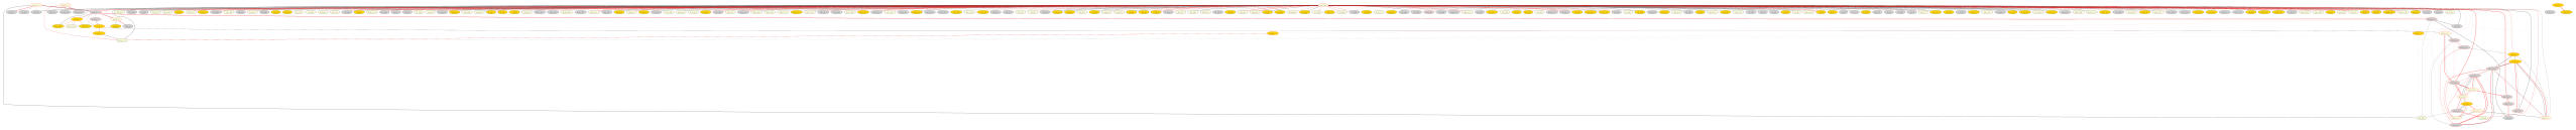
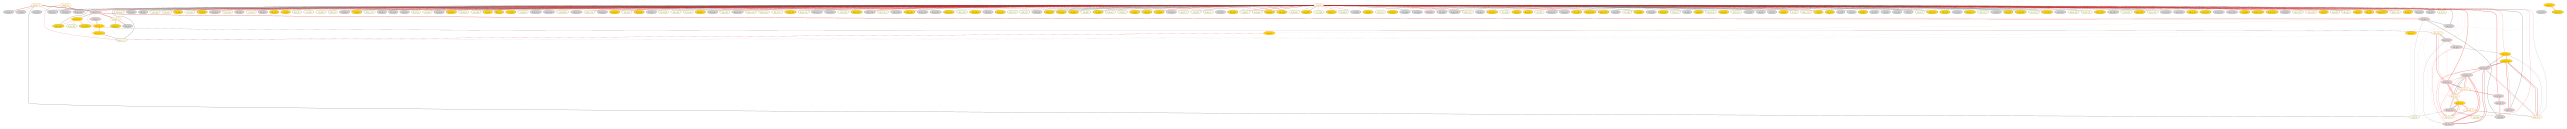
  graph {
    fontname=Roboto
    node [fillcolor=lightgrey fontname=Roboto style=filled]
    edge [color=gray40 fontname=Roboto style=solid]
    n1 [color=red fillcolor=gold label="(462) R1_T1"]
    n2 [fillcolor=lightyellow label="(34) U201"]
    n3 [fillcolor=lightyellow label="(461) U1_T1"]
    n4 [color=red fillcolor=lightyellow label="(463) R2_T1"]
    n5 [label="(370) R1005"]
    n6 [label="(364) U1003"]
    n7 [color=red fillcolor=gold label="(464) R3_T1"]
    n8 [label="(142) J502"]
    n9 [fillcolor=gold label="(139) TR501"]
    n10 [color=red fillcolor=gold label="(465) R4_T1"]
    n11 [color=red label="(466) U2_T1"]
    n12 [color=red fillcolor=lightyellow label="(469) R7_T1"]
    n13 [color=red label="(470) R8_T1"]
    n14 [color=red fillcolor=gold label="(467) R5_T1"]
    n15 [color=red fillcolor=lightyellow label="(468) R6_T1"]
    n16 [color=red fillcolor=gold label="(471) U3_T1"]
    n17 [color=red label="(473) R9_T1"]
    n18 [label="(186) U702"]
    n19 [label="(219) C707"]
    n20 [label="(218) R715"]
    n21 [label="(217) R723"]
    n22 [label="(168) D611"]
    n23 [label="(152) J601"]
    n24 [fillcolor=lightyellow label="(431) U1304"]
    n25 [fillcolor=gold label="(428) U1302"]
    n26 [fillcolor=gold label="(429) TR1301"]
    n27 [label="(240) J805"]
    n28 [fillcolor=gold label="(248) K801"]
    n29 [color=red fillcolor=gold label="(472) R10_T1"]
    n30 [color=red fillcolor=lightyellow label="(482) R15_P1"]
    n31 [color=red label="(475) T2_P1"]
    n32 [color=red label="(481) T5_P1"]
    n33 [color=red fillcolor=lightyellow label="(474) T3_P1"]
    n34 [color=red fillcolor=lightyellow label="(477) R13_P1"]
    n35 [color=red label="(476) R12_P1"]
    n36 [color=red label="(483) R16_P1"]
    n37 [color=red label="(484) R20_P1"]
    n38 [color=red label="(478) R14_P1"]
    n39 [color=red fillcolor=gold label="(479) T6_P1"]
    n40 [fillcolor=lightyellow label="(163) D602"]
    n41 [color=red fillcolor=lightyellow label="(480) R17_P1"]
    n42 [color=red fillcolor=lightyellow label="(488) R22_P1"]
    n43 [color=red label="(491) T4_P1"]
    n44 [color=red label="(487) R21_P1"]
    n45 [color=red fillcolor=lightyellow label="(486) T9_P1"]
    n46 [color=red label="(490) T7_P1"]
    n47 [color=red label="(492) R1_P1"]
    n48 [color=red fillcolor=gold label="(485) T8_P1"]
    n49 [color=red fillcolor=gold label="(489) R19_P1"]
    n50 [color=red fillcolor=lightyellow label="(493) GND"]
    n51 [fillcolor=lightyellow label="(178) D604"]
    n52 [label="(179) D606"]
    n53 [label="(48) U301"]
    n54 [fillcolor=lightyellow label="(133) C502"]
    n55 [fillcolor=lightyellow label="(52) C303"]
    n56 [fillcolor=gold label="(53) R309"]
    n57 [fillcolor=lightyellow label="(134) C501"]
    n58 [fillcolor=gold label="(137) R501"]
    n59 [label="(135) FB502"]
    n60 [fillcolor=lightyellow label="(140) C503"]
    n61 [label="(54) U303"]
    n62 [fillcolor=lightyellow label="(131) U501"]
    n63 [label="(44) U302"]
    n64 [fillcolor=gold label="(58) C304"]
    n65 [fillcolor=gold label="(57) C302"]
    n66 [fillcolor=lightyellow label="(56) C301"]
    n67 [fillcolor=lightyellow label="(161) D632"]
    n68 [fillcolor=lightyellow label="(160) D631"]
    n69 [fillcolor=lightyellow label="(59) C305"]
    n70 [label="(176) D626"]
    n71 [fillcolor=gold label="(162) D601"]
    n72 [fillcolor=lightyellow label="(435) C1315"]
    n73 [label="(62) C309"]
    n74 [label="(61) C310"]
    n75 [label="(60) C307"]
    n76 [fillcolor=lightyellow label="(42) C306"]
    n77 [fillcolor=lightyellow label="(43) C308"]
    n78 [label="(167) D609"]
    n79 [fillcolor=gold label="(166) D207"]
    n80 [fillcolor=lightyellow label="(165) D605"]
    n81 [fillcolor=lightyellow label="(164) D603"]
    n82 [fillcolor=gold label="(81) C317"]
    n83 [fillcolor=gold label="(80) C311"]
    n84 [fillcolor=gold label="(177) D629"]
    n85 [fillcolor=lightyellow label="(169) D614"]
    n86 [label="(457) C1301"]
    n87 [label="(456) U1305"]
    n88 [fillcolor=lightyellow label="(458) FB1303"]
    n89 [label="(455) C1319"]
    n90 [fillcolor=lightyellow label="(454) C1310"]
    n91 [label="(266) U803"]
    n92 [fillcolor=gold label="(268) D812"]
    n93 [fillcolor=lightyellow label="(265) R812"]
    n94 [fillcolor=gold label="(245) C805"]
    n95 [label="(271) R813"]
    n96 [fillcolor=lightyellow label="(270) C808"]
    n97 [fillcolor=lightyellow label="(269) C804"]
    n98 [fillcolor=lightyellow label="(272) U804"]
    n99 [fillcolor=gold label="(262) D811"]
    n100 [label="(263) C803"]
    n101 [fillcolor=lightyellow label="(264) C807"]
    n102 [label="(445) C1318"]
    n103 [fillcolor=lightyellow label="(450) C1305"]
    n104 [fillcolor=lightyellow label="(449) U1303"]
    n105 [fillcolor=lightyellow label="(425) C1311"]
    n106 [fillcolor=gold label="(434) C1314"]
    n107 [fillcolor=lightyellow label="(433) C1313"]
    n108 [label="(432) C1312"]
    n109 [label="(442) C1303"]
    n110 [fillcolor=lightyellow label="(441) C1308"]
    n111 [fillcolor=gold label="(439) C1307"]
    n112 [label="(438) C1306"]
    n113 [fillcolor=lightyellow label="(437) C1317"]
    n114 [label="(436) C1316"]
    n115 [fillcolor=gold label="(440) C1302"]
    n116 [label="(430) J1303"]
    n117 [label="(451) U1301"]
    n118 [fillcolor=gold label="(453) J1302"]
    n119 [fillcolor=lightyellow label="(426) C1309"]
    n120 [fillcolor=gold label="(423) R1303"]
    n121 [label="(246) R810"]
-   n122 [label="(214) C706"]
+   n122 [fillcolor=gold label="(214) C706"]
    n123 [fillcolor=lightyellow label="(204) C704"]
    n124 [fillcolor=lightyellow label="(185) U701"]
    n125 [label="(224) C708"]
+   n126 [fillcolor=gold label="(209) C705"]
    n127 [fillcolor=gold label="(151) J604"]
    n128 [fillcolor=gold label="(159) D630"]
    n129 [fillcolor=lightyellow label="(158) D627"]
    n130 [fillcolor=gold label="(157) D624"]
    n131 [fillcolor=lightyellow label="(156) D621"]
    n132 [fillcolor=lightyellow label="(155) D619"]
    n133 [fillcolor=gold label="(154) D617"]
    n134 [fillcolor=gold label="(149) J602"]
    n135 [fillcolor=gold label="(171) D615"]
    n136 [label="(170) D618"]
    n137 [fillcolor=lightyellow label="(189) C701"]
    n138 [fillcolor=lightyellow label="(234) Q801"]
    n139 [fillcolor=lightyellow label="(244) C801"]
    n140 [label="(257) C802"]
    n141 [fillcolor=gold label="(258) C806"]
    n142 [fillcolor=lightyellow label="(259) R811"]
    n143 [fillcolor=lightyellow label="(260) U802"]
    n144 [fillcolor=gold label="(254) U801"]
    n145 [fillcolor=gold label="(278) Q805"]
    n146 [fillcolor=lightyellow label="(279) Q806"]
    n147 [fillcolor=gold label="(280) Q807"]
    n148 [fillcolor=lightyellow label="(281) Q808"]
    n149 [fillcolor=gold label="(194) C702"]
    n150 [fillcolor=lightyellow label="(226) D809"]
    n151 [label="(227) R808"]
    n152 [fillcolor=gold label="(228) R805"]
    n153 [fillcolor=lightyellow label="(199) C703"]
    n154 [fillcolor=gold label="(233) Q802"]
    n155 [label="(232) Q803"]
    n156 [label="(231) Q804"]
    n157 [color=red label="(230) R806"]
    n158 [label="(229) R804"]
    n159 [label="(388) D1105"]
    n160 [fillcolor=lightyellow label="(394) U1102"]
    n161 [label="(93) J402"]
    n162 [fillcolor=gold label="(387) D1107"]
    n163 [fillcolor=lightyellow label="(122) C408"]
    n164 [fillcolor=gold label="(95) U403"]
    n165 [fillcolor=gold label="(86) U401"]
    n166 [fillcolor=lightyellow label="(87) C402"]
    n167 [label="(382) D1102"]
    n168 [label="(120) C406"]
    n169 [fillcolor=gold label="(121) C407"]
    n170 [fillcolor=gold label="(392) FB1102"]
    n171 [fillcolor=gold label="(401) J1102"]
    n172 [label="(96) C409"]
    n173 [fillcolor=lightyellow label="(97) C405"]
    n174 [fillcolor=gold label="(110) R410"]
    n175 [label="(100) D404"]
    n176 [fillcolor=gold label="(101) J403"]
    n177 [fillcolor=lightyellow label="(103) C410"]
    n178 [label="(90) D402"]
    n179 [fillcolor=gold label="(91) D403"]
    n180 [fillcolor=lightyellow label="(390) D1106"]
    n181 [fillcolor=gold label="(106) R402"]
    n182 [fillcolor=lightyellow label="(403) J1101"]
    n183 [label="(107) C401"]
    n184 [label="(18) C224"]
    n185 [label="(19) C227"]
    n186 [fillcolor=gold label="(20) C210"]
    n187 [fillcolor=lightyellow label="(8) C231"]
    n188 [fillcolor=lightyellow label="(384) C1103"]
    n189 [fillcolor=gold label="(17) C223"]
    n190 [fillcolor=gold label="(15) C218"]
    n191 [label="(9) C203"]
    n192 [label="(12) C214"]
    n193 [fillcolor=gold label="(23) X202"]
    n194 [label="(24) C207"]
    n195 [label="(29) C230"]
    n196 [label="(13) C205"]
    n197 [label="(14) C217"]
    n198 [fillcolor=lightyellow label="(16) C221"]
    n199 [fillcolor=gold label="(383) C1102"]
    n200 [fillcolor=gold label="(113) U402"]
    n201 [label="(111) R409"]
    n202 [fillcolor=gold label="(378) U1101"]
    n203 [fillcolor=lightyellow label="(379) C1101"]
    n204 [label="(31) SW201"]
    n205 [fillcolor=gold label="(33) C204"]
    n206 [fillcolor=gold label="(372) R1014"]
    n207 [fillcolor=lightyellow label="(371) R1004"]
    n208 [fillcolor=gold label="(373) C1003"]
    n209 [label="(369) R1007"]
    n210 [fillcolor=lightyellow label="(368) R1006"]
    n211 [fillcolor=lightyellow label="(357) R1015"]
    n212 [fillcolor=gold label="(359) C1004"]
    n213 [label="(360) D1001"]
    n214 [fillcolor=lightyellow label="(363) U1002"]
    n215 [fillcolor=gold label="(362) J1001"]
    n216 [fillcolor=lightyellow label="(367) R1001"]
    n217 [label="(377) R1009"]
    n218 [label="(400) C1106"]
    n219 [fillcolor=gold label="(399) C1105"]
    n220 [fillcolor=gold label="(376) C1001"]
    n221 [label="(375) U1001"]
    n222 [label="(374) C1002"]
    n223 [fillcolor=gold label="(128) R408"]
    n224 [fillcolor=gold label="(405) TP1102"]
    n225 [fillcolor=gold label="(404) TP1101"]
    n226 [label="(129) R403"]
    n227 [fillcolor=lightyellow label="(365) R1002"]
    n228 [fillcolor=lightyellow label="(358) C1005"]
    n229 [fillcolor=gold label="(63) C312"]
    n230 [fillcolor=lightyellow label="(36) D203"]
    n231 [fillcolor=lightyellow label="(40) C201"]
    n232 [fillcolor=gold label="(35) D202"]
    n233 [fillcolor=gold label="(39) U202"]
    n234 [fillcolor=gold label="(395) BT1101"]
    n235 [fillcolor=lightyellow label="(397) C1104"]
    n236 [fillcolor=gold label="(64) C914"]
    n237 [label="(65) C315"]
    n238 [label="(66) C313"]
    n239 [fillcolor=lightyellow label="(67) C316"]
    n1 -- n2 [style=dotted]
    n1 -- n3 [style=dotted]
    n4 -- n3 [color=red]
    n4 -- n5 [color=red]
    n4 -- n6 [color=red style=bold]
    n7 -- n3 [style=dotted]
    n7 -- n8 [style=dotted]
    n7 -- n9 [color=red style=bold]
    n10 -- n3 [color=red]
    n11 -- n3 [style=dotted]
    n11 -- n12 [color=red style=bold]
    n11 -- n13 [color=red style=bold]
    n11 -- n14
    n11 -- n15
    n11 -- n16
    n11 -- n17
    n12 -- n2 [style=bold]
    n12 -- n11 [style=bold]
    n12 -- n18 [style=dotted]
    n12 -- n19
    n12 -- n20 [color=red style=bold]
    n12 -- n21
    n13 -- n2
    n13 -- n11 [style=dotted]
    n13 -- n22 [style=bold]
    n13 -- n23 [style=bold]
    n14 -- n11 [color=red]
    n14 -- n24 [color=red]
    n14 -- n25 [color=red]
    n14 -- n26 [color=red]
    n15 -- n11 [color=red style=bold]
    n15 -- n27 [color=red style=bold]
    n15 -- n28 [style=bold]
    n16 -- n3 [color=red style=dotted]
    n16 -- n11 [color=red style=dotted]
    n16 -- n17
    n16 -- n29 [color=red style=dotted]
    n16 -- n30 [color=red style=dotted]
    n17 -- n11 [style=dotted]
    n17 -- n16 [style=bold]
    n29 -- n3 [style=bold]
    n29 -- n16 [style=bold]
    n30 -- n16
    n30 -- n31 [color=red style=bold]
    n30 -- n32
    n31 -- n30
    n31 -- n32 [color=red style=dotted]
    n31 -- n33 [color=red style=bold]
    n31 -- n34 [style=bold]
    n31 -- n35
    n32 -- n30 [style=bold]
    n32 -- n31 [color=red style=dotted]
    n32 -- n36 [style=dotted]
    n32 -- n37 [color=red]
    n33 -- n31 [color=red style=bold]
    n33 -- n34 [color=red]
    n33 -- n35 [style=bold]
    n33 -- n38 [color=red style=bold]
    n33 -- n39 [color=red]
    n34 -- n31 [color=red style=bold]
    n34 -- n33 [color=red]
    n34 -- n35
    n34 -- n43 [color=red style=bold]
    n35 -- n31 [color=red style=dotted]
    n35 -- n33 [style=bold]
    n35 -- n34 [color=red style=bold]
    n35 -- n36 [color=red style=bold]
    n35 -- n41 [color=red]
    n35 -- n44 [color=red]
    n36 -- n32
    n36 -- n35 [color=red style=bold]
    n36 -- n37 [color=red]
    n36 -- n41 [style=dotted]
    n36 -- n44 [style=bold]
    n37 -- n32 [color=red style=dotted]
    n37 -- n36 [style=dotted]
    n37 -- n48
    n38 -- n2
    n38 -- n33
    n38 -- n39 [style=bold]
    n38 -- n40 [color=red style=bold]
    n39 -- n33 [style=bold]
    n39 -- n38 [style=bold]
    n39 -- n41 [color=red style=bold]
    n39 -- n42 [color=red style=dotted]
    n41 -- n35 [style=dotted]
    n41 -- n36 [color=red style=dotted]
    n41 -- n39
    n41 -- n42
    n41 -- n44 [color=red]
    n42 -- n39 [color=red style=bold]
    n42 -- n41
    n42 -- n45
    n43 -- n23 [style=dotted]
    n43 -- n34 [style=dotted]
    n43 -- n46 [color=red style=dotted]
    n43 -- n47 [color=red]
    n44 -- n35
    n44 -- n36 [color=red style=bold]
    n44 -- n41 [color=red]
    n44 -- n45 [color=red]
    n44 -- n48 [style=bold]
    n44 -- n49 [style=bold]
    n45 -- n42
    n45 -- n44
    n45 -- n48 [style=dotted]
    n45 -- n49 [color=red style=bold]
    n46 -- n23 [style=dotted]
    n46 -- n43 [style=dotted]
    n46 -- n47 [color=red style=dotted]
    n46 -- n49
    n47 -- n23 [color=red style=bold]
    n47 -- n43 [color=red style=bold]
    n47 -- n46 [style=dotted]
    n48 -- n37 [style=dotted]
    n48 -- n44 [color=red style=dotted]
    n48 -- n45
    n48 -- n49 [style=dotted]
    n49 -- n44 [color=red style=bold]
    n49 -- n45 [style=bold]
    n49 -- n46 [color=red style=bold]
    n49 -- n48 [style=bold]
    n50 -- n2 [color=red style=dotted]
    n50 -- n3 [style=bold]
    n50 -- n6 [color=red style=dotted]
    n50 -- n8 [color=red style=dotted]
    n50 -- n10 [color=red style=dotted]
    n50 -- n11 [color=red style=bold]
    n50 -- n16 [style=dotted]
    n50 -- n18
    n50 -- n19 [style=bold]
    n50 -- n22 [style=bold]
    n50 -- n23 [style=dotted]
    n50 -- n25 [style=bold]
    n50 -- n27 [style=dotted]
    n50 -- n31 [color=red style=bold]
    n50 -- n32 [color=red style=dotted]
    n50 -- n33 [color=red style=dotted]
    n50 -- n39 [style=dotted]
    n50 -- n40 [color=red]
    n50 -- n43 [color=red style=bold]
    n50 -- n45
    n50 -- n46 [style=bold]
    n50 -- n48 [color=red]
    n50 -- n51 [style=bold]
    n50 -- n52 [style=dotted]
    n50 -- n53 [style=bold]
    n50 -- n54 [style=bold]
    n50 -- n55 [color=red style=bold]
    n50 -- n56 [style=dotted]
    n50 -- n57 [color=red style=bold]
    n50 -- n58 [style=dotted]
    n50 -- n59 [color=red style=bold]
    n50 -- n60
    n50 -- n61 [color=red]
    n50 -- n62 [style=bold]
    n50 -- n63 [style=dotted]
    n50 -- n64 [color=red style=dotted]
    n50 -- n65
    n50 -- n66 [color=red style=dotted]
    n50 -- n67 [style=dotted]
    n50 -- n68 [color=red]
    n50 -- n69 [style=dotted]
    n50 -- n70 [color=red style=bold]
    n50 -- n71 [style=bold]
    n50 -- n72
    n50 -- n73 [color=red style=bold]
    n50 -- n74 [color=red]
    n50 -- n75 [color=red]
    n50 -- n76 [color=red style=dotted]
    n50 -- n77 [style=bold]
    n50 -- n78 [color=red style=bold]
    n50 -- n79 [style=bold]
    n50 -- n80 [style=dotted]
    n50 -- n81 [style=bold]
    n50 -- n82 [color=red style=bold]
    n50 -- n83 [color=red style=dotted]
    n50 -- n84
    n50 -- n85
    n50 -- n86 [color=red]
    n50 -- n87 [color=red]
    n50 -- n88 [color=red style=dotted]
    n50 -- n89 [color=red style=dotted]
    n50 -- n90 [color=red style=bold]
    n50 -- n91
    n50 -- n92 [style=bold]
    n50 -- n93 [color=red style=bold]
    n50 -- n94 [style=dotted]
    n50 -- n95 [style=bold]
    n50 -- n96 [style=dotted]
    n50 -- n97 [style=bold]
    n50 -- n98 [color=red]
    n50 -- n99 [color=red]
    n50 -- n100 [color=red style=bold]
    n50 -- n101
    n50 -- n102 [color=red style=bold]
    n50 -- n103 [style=bold]
    n50 -- n104 [color=red style=dotted]
    n50 -- n105
    n50 -- n106 [color=red]
    n50 -- n107 [style=bold]
    n50 -- n108 [color=red style=bold]
    n50 -- n109 [color=red style=dotted]
    n50 -- n110 [color=red]
    n50 -- n111 [style=dotted]
    n50 -- n112 [color=red style=bold]
    n50 -- n113 [color=red]
    n50 -- n114 [style=dotted]
    n50 -- n115 [style=bold]
    n50 -- n116 [color=red style=dotted]
    n50 -- n117 [style=dotted]
    n50 -- n118
    n50 -- n119 [style=dotted]
    n50 -- n120 [color=red]
    n50 -- n121 [style=dotted]
    n50 -- n122 [color=red style=dotted]
    n50 -- n123
    n50 -- n124 [color=red]
    n50 -- n125
+   n50 -- n126 [style=bold]
    n50 -- n127 [style=bold]
    n50 -- n128 [style=bold]
    n50 -- n129 [style=dotted]
    n50 -- n130 [style=bold]
    n50 -- n131 [color=red]
    n50 -- n132 [style=dotted]
    n50 -- n133 [style=bold]
    n50 -- n134 [color=red]
    n50 -- n135 [color=red style=bold]
    n50 -- n136 [color=red]
    n50 -- n137
    n50 -- n138 [style=bold]
    n50 -- n139 [color=red style=dotted]
    n50 -- n140 [color=red style=dotted]
    n50 -- n141
    n50 -- n142 [color=red style=bold]
    n50 -- n143 [color=red style=bold]
    n50 -- n144 [style=bold]
    n50 -- n145 [style=dotted]
    n50 -- n146 [color=red]
    n50 -- n147 [style=bold]
    n50 -- n148 [color=red]
    n50 -- n149 [color=red style=dotted]
    n50 -- n150 [color=red]
    n50 -- n151 [color=red]
    n50 -- n152 [color=red style=dotted]
    n50 -- n153 [color=red style=dotted]
    n50 -- n154 [color=red style=dotted]
    n50 -- n155 [style=dotted]
    n50 -- n156 [style=bold]
    n50 -- n157 [color=red style=dotted]
    n50 -- n158 [color=red]
    n50 -- n159 [style=bold]
    n50 -- n160 [color=red style=bold]
    n50 -- n161
    n50 -- n162
    n50 -- n163
    n50 -- n164 [color=red style=dotted]
    n50 -- n165
    n50 -- n166
    n50 -- n167 [style=dotted]
    n50 -- n168 [color=red style=bold]
    n50 -- n169 [color=red]
    n50 -- n170 [color=red]
    n50 -- n171 [style=bold]
    n50 -- n172 [color=red]
    n50 -- n173 [style=dotted]
    n50 -- n174 [style=bold]
    n50 -- n175 [color=red style=dotted]
    n50 -- n176 [color=red style=dotted]
    n50 -- n177
    n50 -- n178 [style=bold]
    n50 -- n179 [style=dotted]
    n50 -- n180 [style=bold]
    n50 -- n181
    n50 -- n182
    n50 -- n183 [style=dotted]
    n50 -- n184 [style=bold]
    n50 -- n185 [style=bold]
    n50 -- n186 [style=dotted]
    n50 -- n187 [style=bold]
    n50 -- n188
    n50 -- n189 [color=red style=bold]
    n50 -- n190 [color=red style=dotted]
    n50 -- n191 [color=red style=dotted]
    n50 -- n192 [style=bold]
    n50 -- n193 [style=dotted]
    n50 -- n194 [color=red style=dotted]
    n50 -- n195
    n50 -- n196 [color=red style=dotted]
    n50 -- n197 [style=bold]
    n50 -- n198 [color=red]
    n50 -- n199 [style=bold]
    n50 -- n200 [style=dotted]
    n50 -- n201 [style=dotted]
    n50 -- n202
    n50 -- n203
    n50 -- n204
    n50 -- n205 [style=bold]
    n50 -- n206 [style=bold]
    n50 -- n207
    n50 -- n208 [style=bold]
    n50 -- n209
    n50 -- n210 [color=red style=dotted]
    n50 -- n211 [style=bold]
    n50 -- n212 [color=red style=dotted]
    n50 -- n213 [color=red style=dotted]
    n50 -- n214 [color=red]
    n50 -- n215
    n50 -- n216 [style=bold]
    n50 -- n217 [color=red]
    n50 -- n218
    n50 -- n219
    n50 -- n220 [style=dotted]
    n50 -- n221
    n50 -- n222 [style=dotted]
    n50 -- n223 [color=red style=dotted]
    n50 -- n224
    n50 -- n225 [color=red]
    n50 -- n226
    n50 -- n227 [color=red]
    n50 -- n228 [color=red]
    n50 -- n229 [color=red]
    n50 -- n230
    n50 -- n231 [color=red style=bold]
    n50 -- n232 [style=dotted]
    n50 -- n233 [color=red]
    n50 -- n234 [color=red]
    n50 -- n235 [color=red style=bold]
    n50 -- n236 [style=dotted]
    n50 -- n237 [style=bold]
    n50 -- n238 [color=red style=dotted]
    n50 -- n239 [color=red style=dotted]
  }
